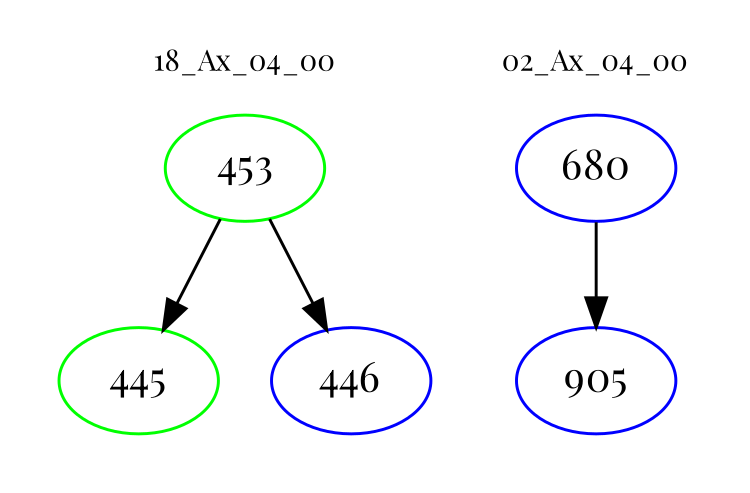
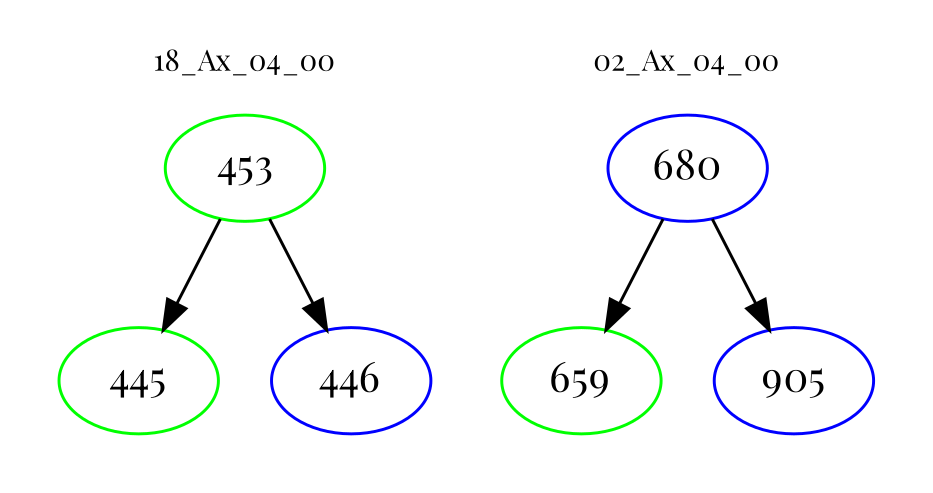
  digraph {
    fontname="Playfair Display"
    node [color=green fontname="Playfair Display"]
    edge [color=black fontname="Playfair Display"]
    n1 [label=453]
    n2 [label=445]
    n3 [color=blue label=446]
    n4 [color=blue label=680]
+   n5 [label=659]
    n6 [color=blue label=905]
    subgraph cluster_1 {
      color=white
      fontsize=10
      label="18_Ax_04_00"
      n1
      n2
      n3
    }
    subgraph cluster_2 {
      color=white
      fontsize=10
      label="02_Ax_04_00"
      n4
+     n5
      n6
    }
    n1 -> n2
    n1 -> n3
+   n4 -> n5
    n4 -> n6
  }
